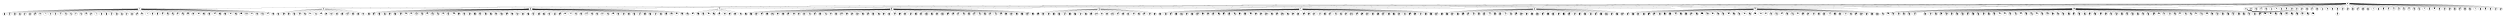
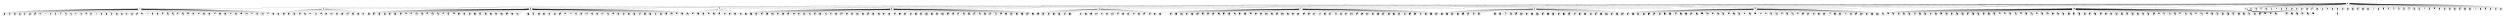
  graph {
    0
    1
    2
    3
    4
    5
    6
    7
    8
    9
    10
    11
    12
    13
    14
    15
    16
    17
    18
    19
    20
    21
    22
    23
    24
    25
    26
    27
    28
    30
    31
    32
    33
    34
    35
    36
    37
    38
    39
    40
    41
    42
    43
    44
    45
    46
    47
    48
    49
    50
    51
    52
    53
    54
    55
    56
    57
    58
    59
    60
    61
    62
    63
    64
    65
    66
    67
    68
    69
    70
    71
    72
    73
    74
    75
    76
    77
    78
    79
    80
    81
    82
    83
    84
    85
    86
    87
    88
    89
    90
    91
    92
    93
    94
    95
    96
    97
    98
    99
    100
    101
    102
    103
    104
    105
    106
    107
    108
    109
    110
    111
    112
    113
    114
    115
    128
    130
    131
    132
    129
    116
    117
    118
    119
    120
    121
    122
    123
    124
    125
    126
    127
    133
    134
    135
    136
    137
    138
    139
    140
    141
    142
    143
    144
    145
    146
    147
    148
    149
    150
    151
    152
    153
    154
    155
    156
    157
    158
    159
    160
    161
-   162
    163
    164
    165
    166
    167
    168
    169
    170
    171
    172
    173
    174
    175
    176
    177
    178
    179
    180
    181
    182
    183
    184
    185
    186
    187
    188
    189
    190
    191
    192
    193
    194
    195
    196
    197
    198
    199
    200
    201
    202
    203
    256
    258
    257
    204
    205
    206
    207
    208
    209
    210
    211
    212
    213
    214
    215
    216
    217
    218
    219
    220
    221
    222
    223
    224
    225
    226
    227
    228
    229
    230
    231
    232
    233
    234
    235
    236
    237
    238
    239
    240
    241
    242
    243
    244
    245
    246
    247
    248
    249
    250
    251
    252
    253
    254
    255
    259
    260
    261
    262
    263
    264
    265
-   266
    267
    268
    269
    270
    271
    272
    273
    274
    275
    276
    277
    278
    279
    280
    281
    282
-   283
    284
    285
    286
    287
    288
    289
    n290 [label=590]
    291
    292
    293
    294
    295
    296
    297
    298
    299
    300
    301
    302
    303
    304
    305
    306
    307
    308
    309
    310
    311
    312
    313
    314
    315
    316
    317
    318
    319
    320
    321
    322
    323
    324
    325
    326
    327
    328
    329
    330
    331
    332
    333
    334
    335
    336
    337
    338
    339
    n340 [label=840]
    341
    342
-   343
-   344
    345
    346
    347
    348
    349
    350
    351
    352
    353
    354
    355
    356
    357
    358
    359
    360
    361
    362
    363
    364
    365
    366
    367
    368
    369
    384
    386
    387
    388
    389
    390
    385
    392
    393
    394
    395
    396
    397
    398
    n384 [label=999]
    400
    401
    402
    403
    404
    405
    406
    407
    408
    409
    410
    411
    412
    413
    414
    415
    416
    417
    391
    370
    371
    372
    373
    374
    n409 [label=575]
    376
    377
    378
    379
    380
    381
    382
    383
    418
    419
    420
    421
    422
    423
    424
+   425
    426
    427
    428
    429
    430
    431
    432
    433
    434
    435
    436
    437
    438
    439
    440
    441
    442
    443
    444
    445
    446
    447
    448
    449
    450
    451
    452
    453
    454
    455
    456
    457
    458
    459
    460
    461
    462
    463
    464
    465
    466
    467
    468
    469
    470
    471
    472
    473
    474
    475
    476
    477
    478
    479
    480
    481
    482
    483
    484
    485
    486
    487
    488
    489
    490
    491
    492
-   493
    494
    495
    496
    497
    498
    499
    29
    0 -- 1
    0 -- 2
    0 -- 3
    0 -- 4
    0 -- 5
    0 -- 6
    0 -- 7
    0 -- 8
    0 -- 9
    0 -- 10
    0 -- 11
    0 -- 12
    0 -- 13
    0 -- 14
    0 -- 15
    0 -- 16
    0 -- 17
    0 -- 18
    0 -- 19
    0 -- 20
    0 -- 21
    0 -- 22
    0 -- 23
    0 -- 24
    0 -- 25
    0 -- 26
    0 -- 27
    0 -- 28
    0 -- 30
    0 -- 31
    0 -- 32
    0 -- 33
    0 -- 34
    0 -- 35
    0 -- 36
    0 -- 37
    0 -- 38
    0 -- 39
    0 -- 40
    0 -- 41
    0 -- 42
    0 -- 43
    0 -- 44
    0 -- 45
    0 -- 46
    0 -- 47
    0 -- 48
    0 -- 49
    0 -- 50
    0 -- 51
    0 -- 52
    0 -- 53
    0 -- 54
    0 -- 55
    0 -- 56
    0 -- 57
    0 -- 58
    0 -- 59
    0 -- 60
    0 -- 61
    0 -- 62
    1 -- 63
    1 -- 64
    1 -- 65
    1 -- 66
    1 -- 67
    1 -- 68
    1 -- 69
    1 -- 70
    1 -- 71
    1 -- 72
    1 -- 73
    1 -- 74
    1 -- 75
    1 -- 76
    1 -- 77
    1 -- 78
    1 -- 79
    1 -- 80
    1 -- 81
    1 -- 82
    1 -- 83
    1 -- 84
    1 -- 85
    1 -- 86
    1 -- 87
    1 -- 88
    1 -- 89
    1 -- 90
    1 -- 91
    1 -- 92
    1 -- 93
    1 -- 94
    1 -- 95
    1 -- 96
    1 -- 97
    1 -- 98
    1 -- 99
    1 -- 100
    1 -- 101
    1 -- 102
    1 -- 103
    1 -- 104
    1 -- 105
    1 -- 106
    1 -- 107
    1 -- 108
    1 -- 109
    1 -- 110
    1 -- 111
    1 -- 112
    1 -- 113
    1 -- 114
    1 -- 115
    2 -- 128
    2 -- 130
    2 -- 131
    2 -- 132
    2 -- 129
    2 -- 116
    2 -- 117
    2 -- 118
    2 -- 119
    2 -- 120
    2 -- 121
    2 -- 122
    2 -- 123
    2 -- 124
    2 -- 125
    2 -- 126
    2 -- 127
    3 -- 133
    3 -- 134
    3 -- 135
    3 -- 136
    3 -- 137
    3 -- 138
    3 -- 139
    3 -- 140
    3 -- 141
    3 -- 142
    3 -- 143
    3 -- 144
    3 -- 145
    3 -- 146
    3 -- 147
    3 -- 148
    3 -- 149
    3 -- 150
    3 -- 151
    3 -- 152
    3 -- 153
    3 -- 154
    3 -- 155
    3 -- 156
    3 -- 157
    3 -- 158
    3 -- 159
    3 -- 160
    3 -- 161
-   3 -- 162
    3 -- 163
    3 -- 164
    3 -- 165
    3 -- 166
    3 -- 167
    3 -- 168
    3 -- 169
    3 -- 170
    3 -- 171
    3 -- 172
    3 -- 173
    3 -- 174
    3 -- 175
    3 -- 176
    3 -- 177
    3 -- 178
    3 -- 179
    3 -- 180
    3 -- 181
    3 -- 182
    3 -- 183
    3 -- 184
    3 -- 185
    3 -- 186
    3 -- 187
    3 -- 188
    3 -- 189
    3 -- 190
    3 -- 191
    3 -- 192
    3 -- 193
    4 -- 194
    4 -- 195
    4 -- 196
    4 -- 197
    4 -- 198
    4 -- 199
    4 -- 200
    4 -- 201
    4 -- 202
    4 -- 203
    5 -- 256
    5 -- 258
    5 -- 257
    5 -- 204
    5 -- 205
    5 -- 206
    5 -- 207
    5 -- 208
    5 -- 209
    5 -- 210
    5 -- 211
    5 -- 212
    5 -- 213
    5 -- 214
    5 -- 215
    5 -- 216
    5 -- 217
    5 -- 218
    5 -- 219
    5 -- 220
    5 -- 221
    5 -- 222
    5 -- 223
    5 -- 224
    5 -- 225
    5 -- 226
    5 -- 227
    5 -- 228
    5 -- 229
    5 -- 230
    5 -- 231
    5 -- 232
    5 -- 233
    5 -- 234
    5 -- 235
    5 -- 236
    5 -- 237
    5 -- 238
    5 -- 239
    5 -- 240
    5 -- 241
    5 -- 242
    5 -- 243
    5 -- 244
    5 -- 245
    5 -- 246
    5 -- 247
    5 -- 248
    5 -- 249
    5 -- 250
    5 -- 251
    5 -- 252
    5 -- 253
    5 -- 254
    5 -- 255
    6 -- 259
    6 -- 260
    6 -- 261
    6 -- 262
    6 -- 263
    6 -- 264
    6 -- 265
-   6 -- 266
    6 -- 267
    6 -- 268
    6 -- 269
    6 -- 270
    6 -- 271
    6 -- 272
    6 -- 273
    6 -- 274
    6 -- 275
    6 -- 276
    6 -- 277
    6 -- 278
    6 -- 279
    6 -- 280
    6 -- 281
    7 -- 282
-   7 -- 283
    7 -- 284
    7 -- 285
    7 -- 286
    7 -- 287
    7 -- 288
    7 -- 289
    7 -- n290
    7 -- 291
    7 -- 292
    7 -- 293
    7 -- 294
    7 -- 295
    7 -- 296
    7 -- 297
    7 -- 298
    7 -- 299
    7 -- 300
    7 -- 301
    7 -- 302
    7 -- 303
    7 -- 304
    7 -- 305
    7 -- 306
    7 -- 307
    7 -- 308
    7 -- 309
    7 -- 310
    7 -- 311
    7 -- 312
    7 -- 313
    7 -- 314
    7 -- 315
    7 -- 316
    7 -- 317
    7 -- 318
    7 -- 319
    7 -- 320
    7 -- 321
    7 -- 322
    7 -- 323
    7 -- 324
    7 -- 325
    7 -- 326
    7 -- 327
    7 -- 328
    7 -- 329
    7 -- 330
    7 -- 331
    7 -- 332
    7 -- 333
    7 -- 334
    8 -- 335
    8 -- 336
    8 -- 337
    8 -- 338
    8 -- 339
    8 -- n340
    8 -- 341
    8 -- 342
-   8 -- 343
-   8 -- 344
    8 -- 345
    8 -- 346
    8 -- 347
    8 -- 348
    8 -- 349
    8 -- 350
    8 -- 351
    8 -- 352
    8 -- 353
    8 -- 354
    8 -- 355
    8 -- 356
    8 -- 357
    8 -- 358
    8 -- 359
    8 -- 360
    8 -- 361
    8 -- 362
    8 -- 363
    8 -- 364
    8 -- 365
    8 -- 366
    8 -- 367
    8 -- 368
    8 -- 369
    9 -- 384
    9 -- 386
    9 -- 387
    9 -- 388
    9 -- 389
    9 -- 390
    9 -- 385
    9 -- 392
    9 -- 393
    9 -- 394
    9 -- 395
    9 -- 396
    9 -- 397
    9 -- 398
    9 -- n384
    9 -- 400
    9 -- 401
    9 -- 402
    9 -- 403
    9 -- 404
    9 -- 405
    9 -- 406
    9 -- 407
    9 -- 408
    9 -- 409
    9 -- 410
    9 -- 411
    9 -- 412
    9 -- 413
    9 -- 414
    9 -- 415
    9 -- 416
    9 -- 417
    9 -- 391
    9 -- 370
    9 -- 371
    9 -- 372
    9 -- 373
    9 -- 374
    9 -- n409
    9 -- 376
    9 -- 377
    9 -- 378
    9 -- 379
    9 -- 380
    9 -- 381
    9 -- 382
    9 -- 383
    10 -- 418
    10 -- 419
    10 -- 420
    10 -- 421
    10 -- 422
    10 -- 423
    10 -- 424
+   10 -- 425
    10 -- 426
    10 -- 427
    10 -- 428
    10 -- 429
    10 -- 430
    10 -- 431
    10 -- 432
    10 -- 433
    10 -- 434
    10 -- 435
    10 -- 436
    10 -- 437
    10 -- 438
    10 -- 439
    10 -- 440
    10 -- 441
    10 -- 442
    10 -- 443
    10 -- 444
    10 -- 445
    10 -- 446
    10 -- 447
    10 -- 448
    10 -- 449
    10 -- 450
    10 -- 451
    10 -- 452
    10 -- 453
    10 -- 454
    10 -- 455
    10 -- 456
    10 -- 457
    10 -- 458
    10 -- 459
    10 -- 460
    10 -- 461
    10 -- 462
    10 -- 463
    10 -- 464
    10 -- 465
    10 -- 466
    10 -- 467
    10 -- 468
    10 -- 469
    10 -- 470
    10 -- 471
    10 -- 472
    10 -- 473
    10 -- 474
    10 -- 475
    10 -- 476
    10 -- 477
    10 -- 478
    10 -- 479
    10 -- 480
    10 -- 481
    10 -- 482
    10 -- 483
    10 -- 484
    10 -- 485
    10 -- 486
    10 -- 487
    10 -- 488
    10 -- 489
    11 -- 490
    11 -- 491
    11 -- 492
-   11 -- 493
    11 -- 494
    11 -- 495
    11 -- 496
    11 -- 497
    11 -- 498
    11 -- 499
    30 -- 29
  }
